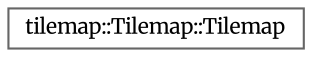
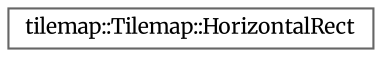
  digraph {
    rankdir=TB
    fontname=Merriweather
-   n1 [color=grey40 fillcolor=white fontname=Merriweather fontsize=10 height=0.2 label="tilemap::Tilemap::Tilemap" shape=box style=filled width=0.4]
+   n1 [color=grey40 fillcolor=white fontname=Merriweather fontsize=10 height=0.2 label="tilemap::Tilemap::HorizontalRect" shape=box style=filled width=0.4]
  }
